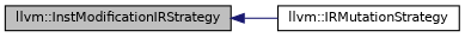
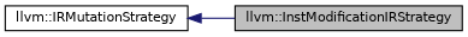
  digraph {
    rankdir=LR
    node [color=black fontname=Helvetica fontsize=10 shape=record]
    n1 [fillcolor=grey75 fontcolor=black height=0.2 label="llvm::InstModificationIRStrategy" style=filled width=0.4]
    n2 [height=0.2 label="llvm::IRMutationStrategy" width=0.4]
-   n1 -> n2 [color=midnightblue dir=back fontname=Helvetica fontsize=10 labelfontname=Helvetica labelfontsize=10 style=solid]
+   n2 -> n1 [color=midnightblue dir=back fontname=Helvetica fontsize=10 labelfontname=Helvetica labelfontsize=10 style=solid]
  }
